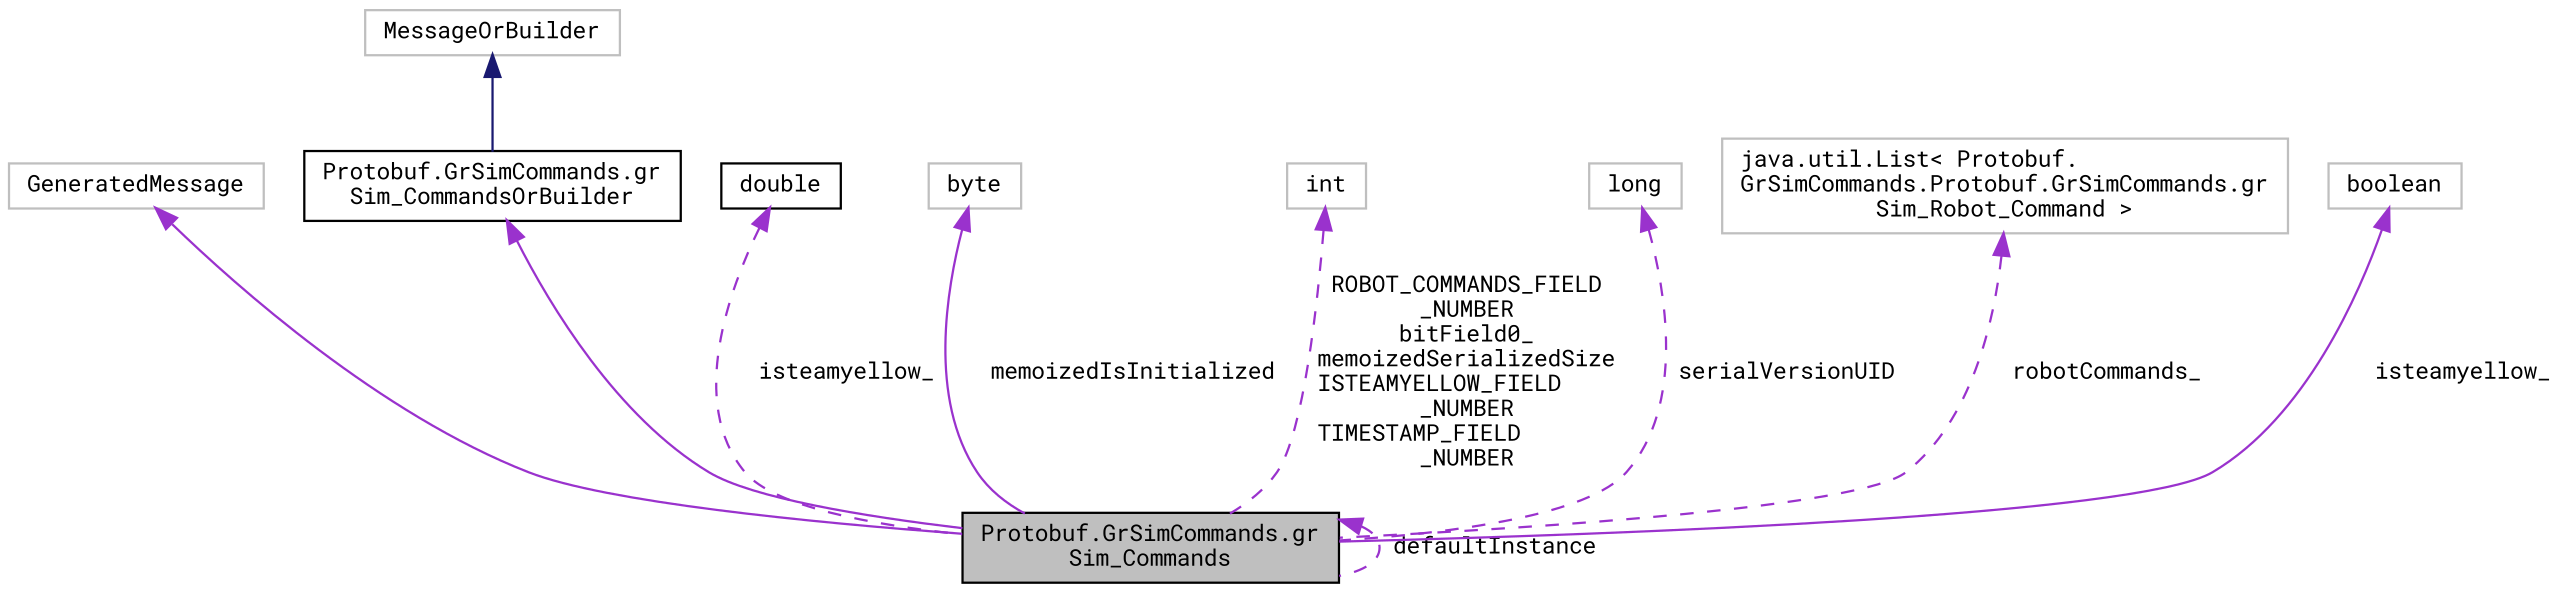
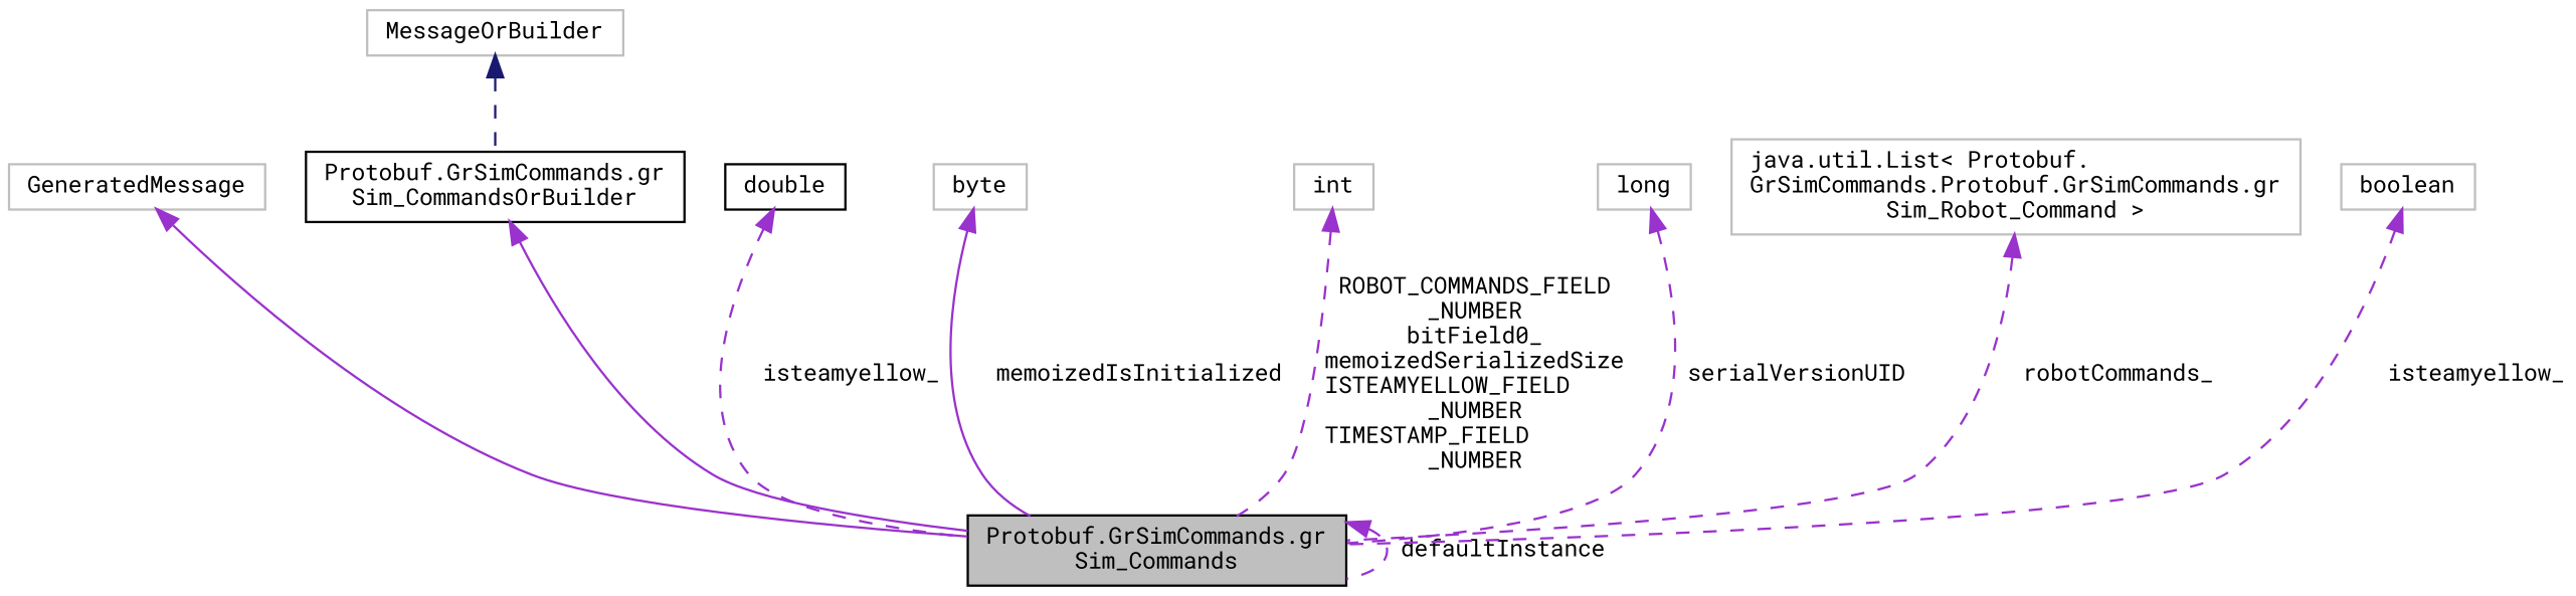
  digraph {
    fontname="Roboto Mono"
    rankdir=TB
    node [color=grey75 fillcolor=white fontname="Roboto Mono" fontsize=10 shape=record style=filled]
    edge [color=darkorchid3 dir=back fontname="Roboto Mono" fontsize=10 labelfontname=Helvetica labelfontsize=10 style=dashed]
    n1 [color=black fillcolor=grey75 fontcolor=black height=0.2 label="Protobuf.GrSimCommands.gr\lSim_Commands" width=0.4]
    n2 [height=0.2 label=GeneratedMessage width=0.4]
    n3 [color=black height=0.2 label="Protobuf.GrSimCommands.gr\lSim_CommandsOrBuilder" width=0.4]
    n4 [height=0.2 label=MessageOrBuilder width=0.4]
    n5 [color=black height=0.2 label=double width=0.4]
    n6 [height=0.2 label=byte width=0.4]
    n7 [height=0.2 label=int width=0.4]
    n8 [height=0.2 label=long width=0.4]
    n9 [height=0.2 label="java.util.List\< Protobuf.\lGrSimCommands.Protobuf.GrSimCommands.gr\lSim_Robot_Command \>" width=0.4]
    n10 [height=0.2 label=boolean width=0.4]
    n1 -> n1 [label=" defaultInstance"]
    n2 -> n1 [style=solid]
    n3 -> n1 [style=solid]
-   n4 -> n3 [color=midnightblue style=solid]
+   n4 -> n3 [color=midnightblue]
    n5 -> n1 [label=" isteamyellow_"]
    n6 -> n1 [label=" memoizedIsInitialized" style=solid]
    n7 -> n1 [label=" ROBOT_COMMANDS_FIELD\l_NUMBER\nbitField0_\nmemoizedSerializedSize\nISTEAMYELLOW_FIELD\l_NUMBER\nTIMESTAMP_FIELD\l_NUMBER"]
    n8 -> n1 [label=" serialVersionUID"]
    n9 -> n1 [label=" robotCommands_"]
-   n10 -> n1 [label=" isteamyellow_" style=solid]
+   n10 -> n1 [label=" isteamyellow_"]
  }
